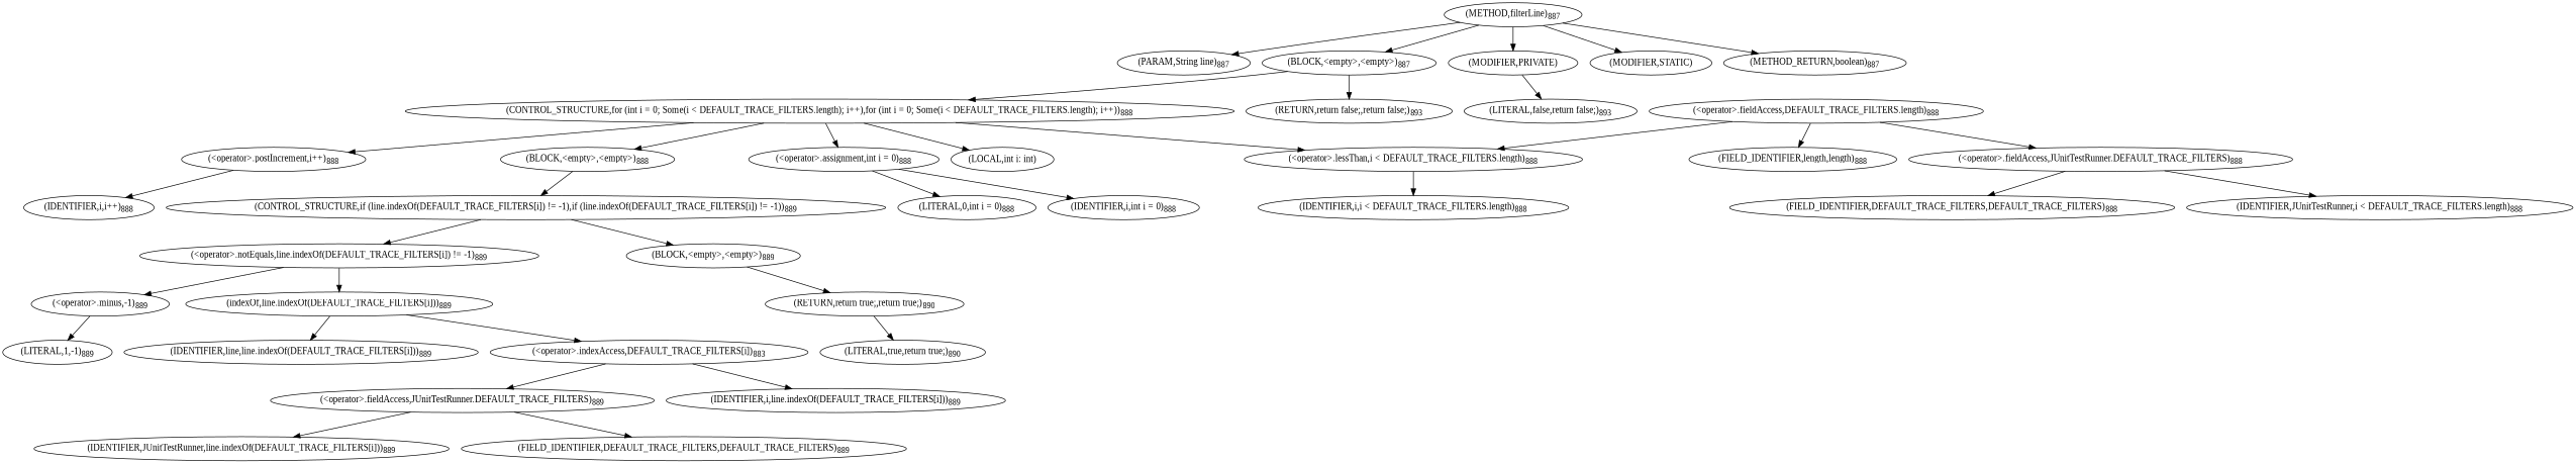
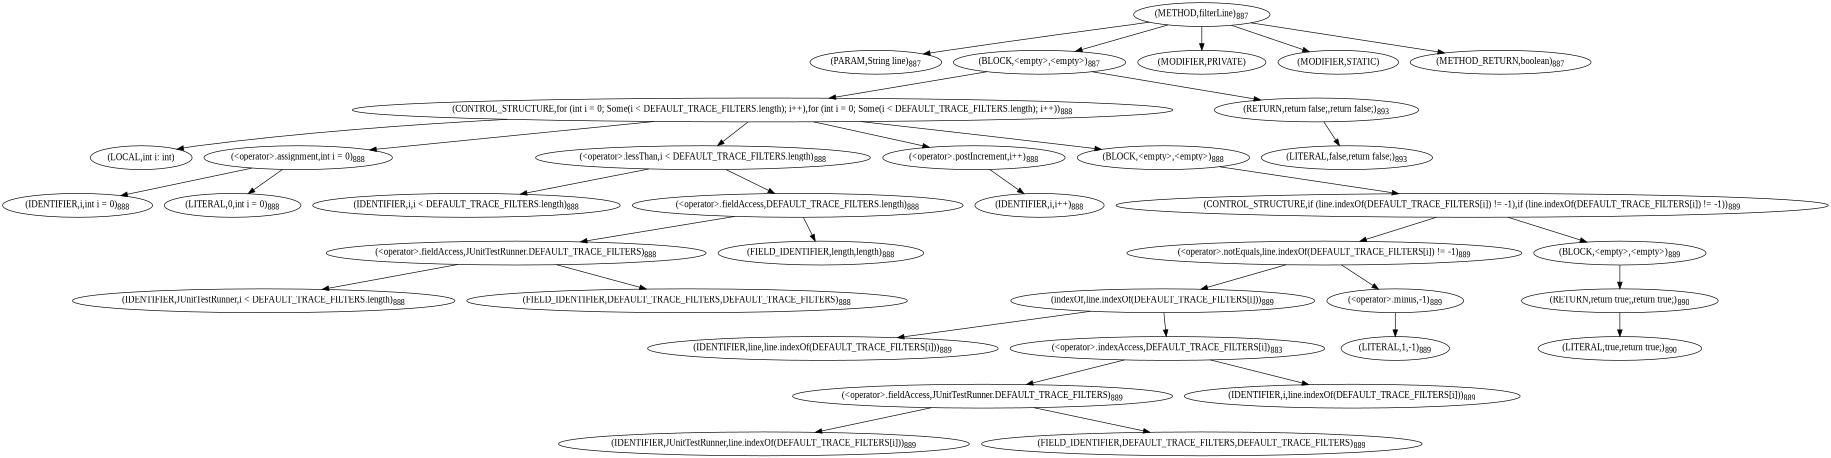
  digraph {
    fontname="Liberation Serif"
    node [fontname="Liberation Serif"]
    edge [fontname="Liberation Serif"]
    n1 [label=<(METHOD,filterLine)<SUB>887</SUB>>]
    n2 [label=<(PARAM,String line)<SUB>887</SUB>>]
    n3 [label=<(BLOCK,&lt;empty&gt;,&lt;empty&gt;)<SUB>887</SUB>>]
    n4 [label=<(MODIFIER,PRIVATE)>]
    n5 [label=<(MODIFIER,STATIC)>]
    n6 [label=<(METHOD_RETURN,boolean)<SUB>887</SUB>>]
    n7 [label=<(CONTROL_STRUCTURE,for (int i = 0; Some(i &lt; DEFAULT_TRACE_FILTERS.length); i++),for (int i = 0; Some(i &lt; DEFAULT_TRACE_FILTERS.length); i++))<SUB>888</SUB>>]
    n8 [label=<(RETURN,return false;,return false;)<SUB>893</SUB>>]
    n9 [label=<(LOCAL,int i: int)>]
    n10 [label=<(&lt;operator&gt;.assignment,int i = 0)<SUB>888</SUB>>]
    n11 [label=<(&lt;operator&gt;.lessThan,i &lt; DEFAULT_TRACE_FILTERS.length)<SUB>888</SUB>>]
    n12 [label=<(&lt;operator&gt;.postIncrement,i++)<SUB>888</SUB>>]
    n13 [label=<(BLOCK,&lt;empty&gt;,&lt;empty&gt;)<SUB>888</SUB>>]
    n14 [label=<(LITERAL,false,return false;)<SUB>893</SUB>>]
    n15 [label=<(IDENTIFIER,i,int i = 0)<SUB>888</SUB>>]
    n16 [label=<(LITERAL,0,int i = 0)<SUB>888</SUB>>]
    n17 [label=<(IDENTIFIER,i,i &lt; DEFAULT_TRACE_FILTERS.length)<SUB>888</SUB>>]
    n18 [label=<(&lt;operator&gt;.fieldAccess,DEFAULT_TRACE_FILTERS.length)<SUB>888</SUB>>]
    n19 [label=<(IDENTIFIER,i,i++)<SUB>888</SUB>>]
    n20 [label=<(CONTROL_STRUCTURE,if (line.indexOf(DEFAULT_TRACE_FILTERS[i]) != -1),if (line.indexOf(DEFAULT_TRACE_FILTERS[i]) != -1))<SUB>889</SUB>>]
    n21 [label=<(&lt;operator&gt;.fieldAccess,JUnitTestRunner.DEFAULT_TRACE_FILTERS)<SUB>888</SUB>>]
    n22 [label=<(FIELD_IDENTIFIER,length,length)<SUB>888</SUB>>]
    n23 [label=<(IDENTIFIER,JUnitTestRunner,i &lt; DEFAULT_TRACE_FILTERS.length)<SUB>888</SUB>>]
    n24 [label=<(FIELD_IDENTIFIER,DEFAULT_TRACE_FILTERS,DEFAULT_TRACE_FILTERS)<SUB>888</SUB>>]
    n25 [label=<(&lt;operator&gt;.notEquals,line.indexOf(DEFAULT_TRACE_FILTERS[i]) != -1)<SUB>889</SUB>>]
    n26 [label=<(BLOCK,&lt;empty&gt;,&lt;empty&gt;)<SUB>889</SUB>>]
    n27 [label=<(indexOf,line.indexOf(DEFAULT_TRACE_FILTERS[i]))<SUB>889</SUB>>]
    n28 [label=<(&lt;operator&gt;.minus,-1)<SUB>889</SUB>>]
    n29 [label=<(RETURN,return true;,return true;)<SUB>890</SUB>>]
    n30 [label=<(IDENTIFIER,line,line.indexOf(DEFAULT_TRACE_FILTERS[i]))<SUB>889</SUB>>]
    n31 [label=<(&lt;operator&gt;.indexAccess,DEFAULT_TRACE_FILTERS[i])<SUB>883</SUB>>]
    n32 [label=<(LITERAL,1,-1)<SUB>889</SUB>>]
    n33 [label=<(&lt;operator&gt;.fieldAccess,JUnitTestRunner.DEFAULT_TRACE_FILTERS)<SUB>889</SUB>>]
    n34 [label=<(IDENTIFIER,i,line.indexOf(DEFAULT_TRACE_FILTERS[i]))<SUB>889</SUB>>]
    n35 [label=<(IDENTIFIER,JUnitTestRunner,line.indexOf(DEFAULT_TRACE_FILTERS[i]))<SUB>889</SUB>>]
    n36 [label=<(FIELD_IDENTIFIER,DEFAULT_TRACE_FILTERS,DEFAULT_TRACE_FILTERS)<SUB>889</SUB>>]
    n37 [label=<(LITERAL,true,return true;)<SUB>890</SUB>>]
    n1 -> n2
    n1 -> n3
    n1 -> n4
    n1 -> n5
    n1 -> n6
    n3 -> n7
    n3 -> n8
    n7 -> n9
    n7 -> n10
    n7 -> n11
    n7 -> n12
    n7 -> n13
-   n4 -> n14
+   n8 -> n14
    n10 -> n15
    n10 -> n16
    n11 -> n17
-   n18 -> n11
+   n11 -> n18
    n12 -> n19
    n13 -> n20
    n18 -> n21
    n18 -> n22
    n20 -> n25
    n20 -> n26
    n21 -> n23
    n21 -> n24
    n25 -> n27
    n25 -> n28
    n26 -> n29
    n27 -> n30
    n27 -> n31
    n28 -> n32
    n29 -> n37
    n31 -> n33
    n31 -> n34
    n33 -> n35
    n33 -> n36
  }
